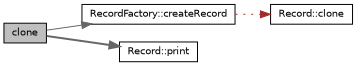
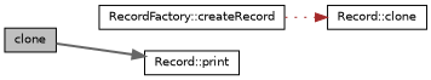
  digraph {
    rankdir=LR
    node [color=black fillcolor=white fontname=Helvetica fontsize=10 shape=record style=filled]
    edge [color=gray40 fontname=Helvetica fontsize=10 labelfontname=Helvetica labelfontsize=10]
    n1 [fillcolor=grey75 fontcolor=black height=0.2 label=clone width=0.4]
    n2 [height=0.2 label="RecordFactory::createRecord" width=0.4]
    n3 [height=0.2 label="Record::print" width=0.4]
    n4 [height=0.2 label="Record::clone" width=0.4]
-   n1 -> n2 [style=solid]
    n1 -> n3 [style=bold]
    n2 -> n4 [color=brown style=dotted]
  }
